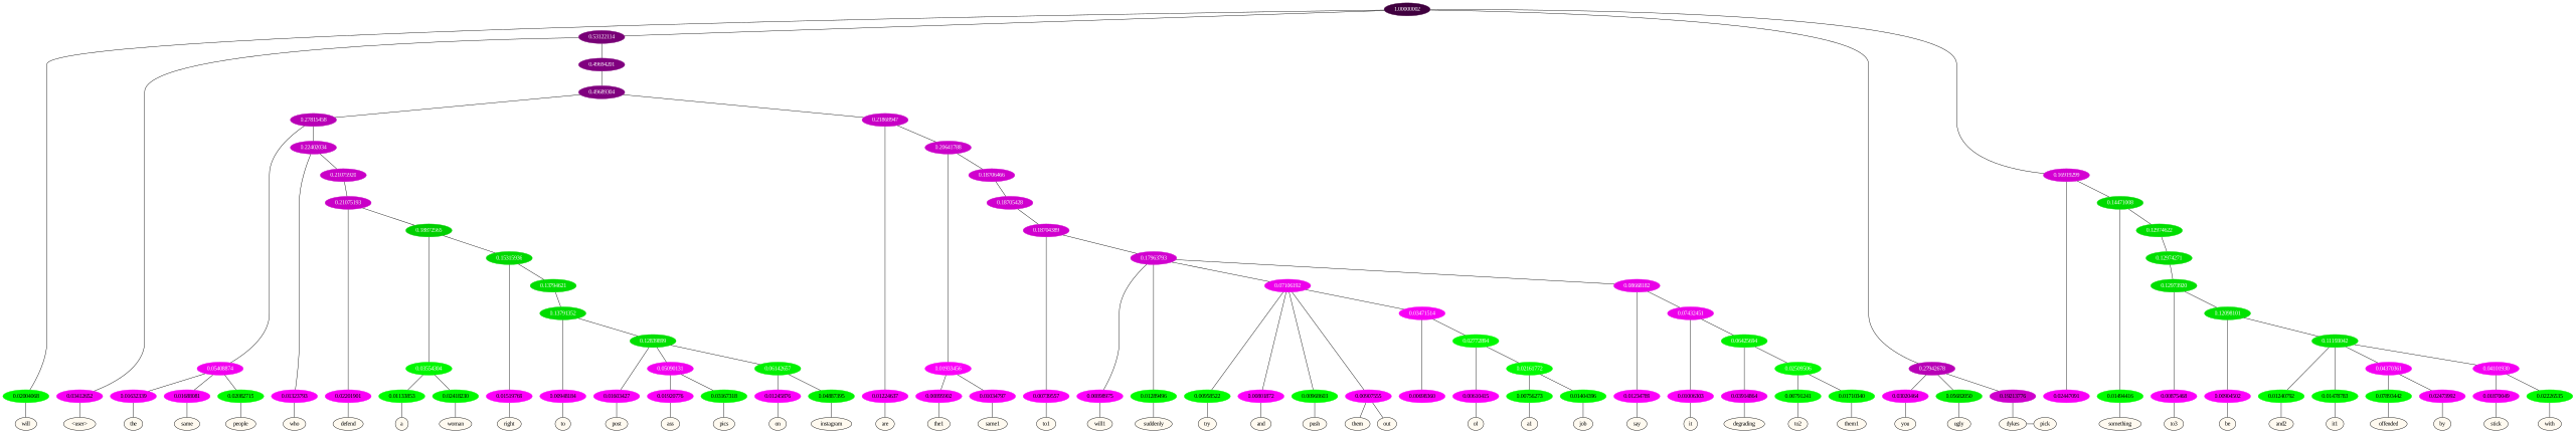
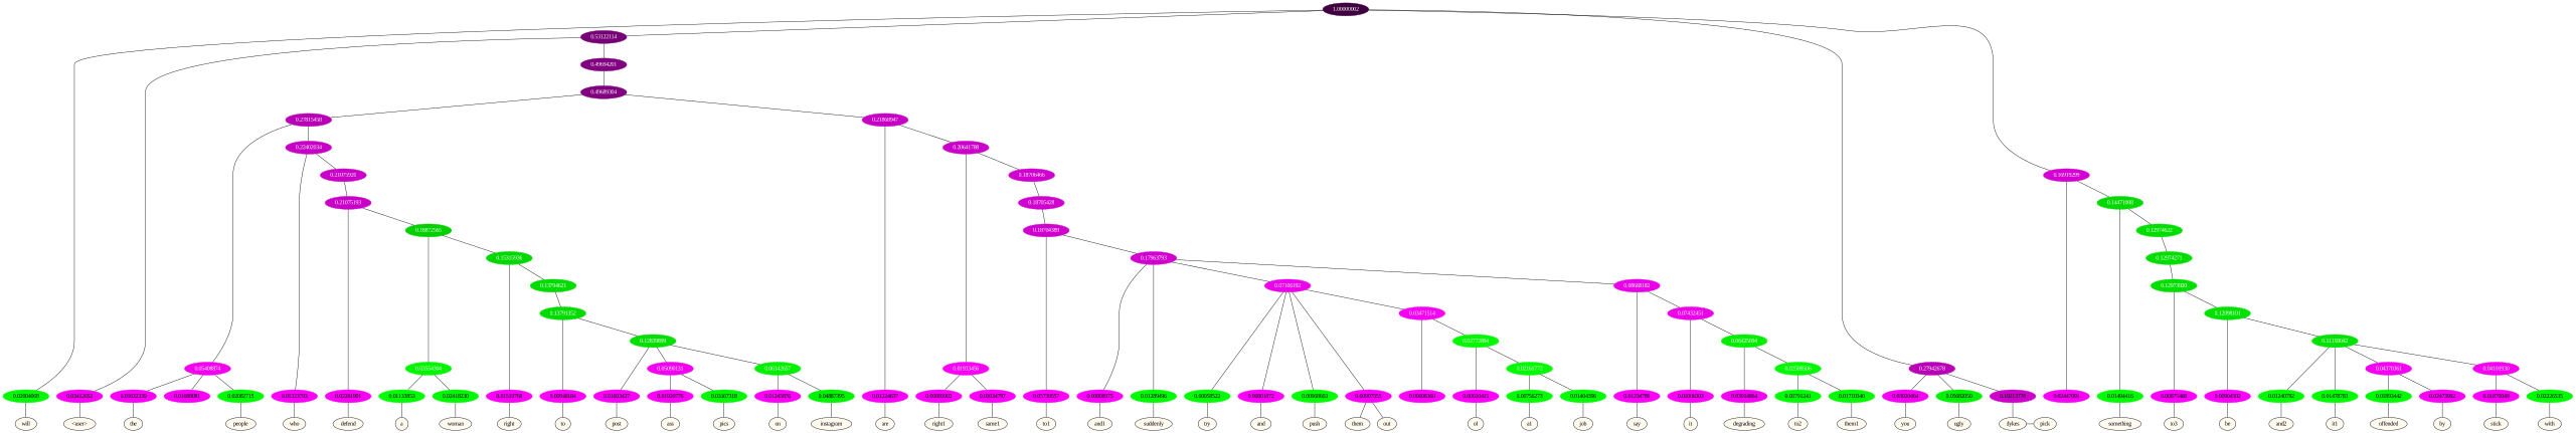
  graph {
    fontname="Liberation Serif"
    node [color=black fontname="Liberation Serif" format=png nodesep=0.001 ordering=out overlap_scaling=0.01 ranksep=0.001 style=filled]
    edge [fontname="Liberation Serif"]
    n1 [fillcolor=floralwhite height=0.15 label="\<user\>" style="filled,solid" width=0.15]
    n2 [fillcolor=floralwhite height=0.15 label=the style="filled,solid" width=0.15]
-   n3 [fillcolor=floralwhite height=0.15 label=same style="filled,solid" width=0.15]
    n4 [fillcolor=floralwhite height=0.15 label=people style="filled,solid" width=0.15]
    n5 [fillcolor=floralwhite height=0.15 label=who style="filled,solid" width=0.15]
    n6 [fillcolor=floralwhite height=0.15 label=defend style="filled,solid" width=0.15]
    n7 [fillcolor=floralwhite height=0.15 label=a style="filled,solid" width=0.15]
    n8 [fillcolor=floralwhite height=0.15 label=woman style="filled,solid" width=0.15]
    n9 [fillcolor=floralwhite height=0.15 label=right style="filled,solid" width=0.15]
    n10 [fillcolor=floralwhite height=0.15 label=to style="filled,solid" width=0.15]
    n11 [fillcolor=floralwhite height=0.15 label=post style="filled,solid" width=0.15]
    n12 [fillcolor=floralwhite height=0.15 label=ass style="filled,solid" width=0.15]
    n13 [fillcolor=floralwhite height=0.15 label=pics style="filled,solid" width=0.15]
    n14 [fillcolor=floralwhite height=0.15 label=on style="filled,solid" width=0.15]
    n15 [fillcolor=floralwhite height=0.15 label=instagram style="filled,solid" width=0.15]
    n16 [fillcolor=floralwhite height=0.15 label=are style="filled,solid" width=0.15]
-   n17 [fillcolor=floralwhite height=0.15 label=the1 style="filled,solid" width=0.15]
+   n17 [fillcolor=floralwhite height=0.15 label=right1 style="filled,solid" width=0.15]
    n18 [fillcolor=floralwhite height=0.15 label=same1 style="filled,solid" width=0.15]
    n19 [fillcolor=floralwhite height=0.15 label=to1 style="filled,solid" width=0.15]
    n20 [fillcolor=floralwhite height=0.15 label=try style="filled,solid" width=0.15]
    n21 [fillcolor=floralwhite height=0.15 label=and style="filled,solid" width=0.15]
    n22 [fillcolor=floralwhite height=0.15 label=push style="filled,solid" width=0.15]
    n23 [fillcolor=floralwhite height=0.15 label=them style="filled,solid" width=0.15]
    n24 [fillcolor=floralwhite height=0.15 label=out style="filled,solid" width=0.15]
    n25 [fillcolor=floralwhite height=0.15 label=of style="filled,solid" width=0.15]
    n26 [fillcolor=floralwhite height=0.15 label=a1 style="filled,solid" width=0.15]
    n27 [fillcolor=floralwhite height=0.15 label=job style="filled,solid" width=0.15]
-   n28 [fillcolor=floralwhite height=0.15 label=will1 style="filled,solid" width=0.15]
+   n28 [fillcolor=floralwhite height=0.15 label=and1 style="filled,solid" width=0.15]
    n29 [fillcolor=floralwhite height=0.15 label=suddenly style="filled,solid" width=0.15]
    n30 [fillcolor=floralwhite height=0.15 label=say style="filled,solid" width=0.15]
    n31 [fillcolor=floralwhite height=0.15 label=it style="filled,solid" width=0.15]
    n32 [fillcolor=floralwhite height=0.15 label=degrading style="filled,solid" width=0.15]
    n33 [fillcolor=floralwhite height=0.15 label=to2 style="filled,solid" width=0.15]
    n34 [fillcolor=floralwhite height=0.15 label=them1 style="filled,solid" width=0.15]
    n35 [fillcolor=floralwhite height=0.15 label=will style="filled,solid" width=0.15]
    n36 [fillcolor=floralwhite height=0.15 label=you style="filled,solid" width=0.15]
    n37 [fillcolor=floralwhite height=0.15 label=ugly style="filled,solid" width=0.15]
    n38 [fillcolor=floralwhite height=0.15 label=dykes style="filled,solid" width=0.15]
    n39 [fillcolor=floralwhite height=0.15 label=pick style="filled,solid" width=0.15]
    n40 [fillcolor=floralwhite height=0.15 label=something style="filled,solid" width=0.15]
    n41 [fillcolor=floralwhite height=0.15 label=to3 style="filled,solid" width=0.15]
    n42 [fillcolor=floralwhite height=0.15 label=be style="filled,solid" width=0.15]
    n43 [fillcolor=floralwhite height=0.15 label=offended style="filled,solid" width=0.15]
    n44 [fillcolor=floralwhite height=0.15 label=by style="filled,solid" width=0.15]
    n45 [fillcolor=floralwhite height=0.15 label=and2 style="filled,solid" width=0.15]
    n46 [fillcolor=floralwhite height=0.15 label=stick style="filled,solid" width=0.15]
    n47 [fillcolor=floralwhite height=0.15 label=with style="filled,solid" width=0.15]
    n48 [fillcolor=floralwhite height=0.15 label=it1 style="filled,solid" width=0.15]
    n49 [color="0.835 1.000 0.966" fontcolor=black height=0.15 label=0.03412652 width=0.15]
    n50 [color="0.835 1.000 0.984" fontcolor=black height=0.15 label=0.01632339 width=0.15]
    n51 [color="0.835 1.000 0.983" fontcolor=black height=0.15 label=0.01688081 width=0.15]
    n52 [color="0.334 1.000 0.979" fontcolor=black height=0.15 label=0.02082715 width=0.15]
    n53 [color="0.835 1.000 0.987" fontcolor=black height=0.15 label=0.01323793 width=0.15]
    n54 [color="0.835 1.000 0.978" fontcolor=black height=0.15 label=0.02201901 width=0.15]
    n55 [color="0.334 1.000 0.989" fontcolor=black height=0.15 label=0.01133853 width=0.15]
    n56 [color="0.334 1.000 0.976" fontcolor=black height=0.15 label=0.02418230 width=0.15]
    n57 [color="0.835 1.000 0.985" fontcolor=black height=0.15 label=0.01519769 width=0.15]
    n58 [color="0.835 1.000 0.991" fontcolor=black height=0.15 label=0.00948184 width=0.15]
    n59 [color="0.835 1.000 0.984" fontcolor=black height=0.15 label=0.01603427 width=0.15]
    n60 [color="0.835 1.000 0.981" fontcolor=black height=0.15 label=0.01920776 width=0.15]
    n61 [color="0.334 1.000 0.968" fontcolor=black height=0.15 label=0.03167318 width=0.15]
    n62 [color="0.835 1.000 0.988" fontcolor=black height=0.15 label=0.01245876 width=0.15]
    n63 [color="0.334 1.000 0.951" fontcolor=black height=0.15 label=0.04887395 width=0.15]
    n64 [color="0.835 1.000 0.988" fontcolor=black height=0.15 label=0.01224637 width=0.15]
    n65 [color="0.835 1.000 0.991" fontcolor=black height=0.15 label=0.00895902 width=0.15]
    n66 [color="0.835 1.000 0.990" fontcolor=black height=0.15 label=0.01034797 width=0.15]
-   n67 [color="0.835 1.000 0.993" fontcolor=black height=0.15 label=0.00739557 width=0.15]
+   n67 [color="0.835 1.000 0.993" fontcolor=black height=0.15 label=0.05739557 width=0.15]
    n68 [color="0.334 1.000 0.990" fontcolor=black height=0.15 label=0.00958522 width=0.15]
    n69 [color="0.835 1.000 0.992" fontcolor=black height=0.15 label=0.00801872 width=0.15]
    n70 [color="0.334 1.000 0.990" fontcolor=black height=0.15 label=0.00968603 width=0.15]
    n71 [color="0.835 1.000 0.991" fontcolor=black height=0.15 label=0.00907555 width=0.15]
    n72 [color="0.835 1.000 0.993" fontcolor=black height=0.15 label=0.00698360 width=0.15]
    n73 [color="0.835 1.000 0.994" fontcolor=black height=0.15 label=0.00610415 width=0.15]
    n74 [color="0.334 1.000 0.992" fontcolor=black height=0.15 label=0.00756273 width=0.15]
    n75 [color="0.334 1.000 0.986" fontcolor=black height=0.15 label=0.01404396 width=0.15]
    n76 [color="0.835 1.000 0.991" fontcolor=black height=0.15 label=0.00898975 width=0.15]
    n77 [color="0.334 1.000 0.987" fontcolor=black height=0.15 label=0.01289496 width=0.15]
    n78 [color="0.835 1.000 0.988" fontcolor=black height=0.15 label=0.01234789 width=0.15]
    n79 [color="0.835 1.000 0.990" fontcolor=black height=0.15 label=0.01006303 width=0.15]
    n80 [color="0.835 1.000 0.961" fontcolor=black height=0.15 label=0.03914864 width=0.15]
    n81 [color="0.334 1.000 0.992" fontcolor=black height=0.15 label=0.00791241 width=0.15]
    n82 [color="0.334 1.000 0.983" fontcolor=black height=0.15 label=0.01710340 width=0.15]
    n83 [color="0.334 1.000 0.980" fontcolor=black height=0.15 label=0.02004068 width=0.15]
    n84 [color="0.835 1.000 0.970" fontcolor=black height=0.15 label=0.03020464 width=0.15]
    n85 [color="0.334 1.000 0.943" fontcolor=black height=0.15 label=0.05682050 width=0.15]
    n86 [color="0.835 1.000 0.808" fontcolor=black height=0.15 label=0.19213776 width=0.15]
    n87 [color="0.835 1.000 0.976" fontcolor=black height=0.15 label=0.02447091 width=0.15]
    n88 [color="0.334 1.000 0.985" fontcolor=black height=0.15 label=0.01494416 width=0.15]
    n89 [color="0.835 1.000 0.991" fontcolor=black height=0.15 label=0.00875468 width=0.15]
    n90 [color="0.835 1.000 0.991" fontcolor=black height=0.15 label=0.00904502 width=0.15]
-   n91 [color="0.334 1.000 0.981" fontcolor=black height=0.15 label=0.07893442 width=0.15]
+   n91 [color="0.334 1.000 0.981" fontcolor=black height=0.15 label=0.01893442 width=0.15]
    n92 [color="0.835 1.000 0.975" fontcolor=black height=0.15 label=0.02473992 width=0.15]
    n93 [color="0.334 1.000 0.988" fontcolor=black height=0.15 label=0.01240792 width=0.15]
    n94 [color="0.835 1.000 0.981" fontcolor=black height=0.15 label=0.01870049 width=0.15]
    n95 [color="0.334 1.000 0.978" fontcolor=black height=0.15 label=0.02226535 width=0.15]
    n96 [color="0.334 1.000 0.985" fontcolor=black height=0.15 label=0.01478783 width=0.15]
    n97 [color="0.835 1.000 0.250" fontcolor=grey99 height=0.15 label=1.00000002 width=0.15]
    n98 [color="0.835 1.000 0.469" fontcolor=grey99 height=0.15 label=0.53122114 width=0.15]
    n99 [color="0.835 1.000 0.721" fontcolor=grey99 height=0.15 label=0.27942678 width=0.15]
    n100 [color="0.835 1.000 0.831" fontcolor=grey99 height=0.15 label=0.16919299 width=0.15]
    n101 [color="0.835 1.000 0.503" fontcolor=grey99 height=0.15 label=0.49694201 width=0.15]
    n102 [color="0.334 1.000 0.855" fontcolor=grey99 height=0.15 label=0.14471008 width=0.15]
    n103 [color="0.835 1.000 0.503" fontcolor=grey99 height=0.15 label=0.49689304 width=0.15]
    n104 [color="0.334 1.000 0.870" fontcolor=grey99 height=0.15 label=0.12974622 width=0.15]
    n105 [color="0.835 1.000 0.722" fontcolor=grey99 height=0.15 label=0.27815458 width=0.15]
    n106 [color="0.835 1.000 0.781" fontcolor=grey99 height=0.15 label=0.21868947 width=0.15]
    n107 [color="0.334 1.000 0.870" fontcolor=grey99 height=0.15 label=0.12974271 width=0.15]
    n108 [color="0.835 1.000 0.946" fontcolor=grey99 height=0.15 label=0.05408874 width=0.15]
    n109 [color="0.835 1.000 0.776" fontcolor=grey99 height=0.15 label=0.22402034 width=0.15]
    n110 [color="0.835 1.000 0.794" fontcolor=grey99 height=0.15 label=0.20641788 width=0.15]
    n111 [color="0.334 1.000 0.870" fontcolor=grey99 height=0.15 label=0.12973920 width=0.15]
    n112 [color="0.835 1.000 0.789" fontcolor=grey99 height=0.15 label=0.21075920 width=0.15]
    n113 [color="0.835 1.000 0.981" fontcolor=grey99 height=0.15 label=0.01933456 width=0.15]
    n114 [color="0.835 1.000 0.813" fontcolor=grey99 height=0.15 label=0.18706466 width=0.15]
    n115 [color="0.334 1.000 0.879" fontcolor=grey99 height=0.15 label=0.12098101 width=0.15]
    n116 [color="0.835 1.000 0.789" fontcolor=grey99 height=0.15 label=0.21075193 width=0.15]
    n117 [color="0.835 1.000 0.813" fontcolor=grey99 height=0.15 label=0.18705428 width=0.15]
    n118 [color="0.334 1.000 0.888" fontcolor=grey99 height=0.15 label=0.11193042 width=0.15]
    n119 [color="0.334 1.000 0.811" fontcolor=grey99 height=0.15 label=0.18872565 width=0.15]
    n120 [color="0.835 1.000 0.813" fontcolor=grey99 height=0.15 label=0.18704389 width=0.15]
    n121 [color="0.835 1.000 0.956" fontcolor=grey99 height=0.15 label=0.04370361 width=0.15]
    n122 [color="0.835 1.000 0.959" fontcolor=grey99 height=0.15 label=0.04101930 width=0.15]
    n123 [color="0.334 1.000 0.964" fontcolor=grey99 height=0.15 label=0.03554304 width=0.15]
    n124 [color="0.334 1.000 0.847" fontcolor=grey99 height=0.15 label=0.15315936 width=0.15]
    n125 [color="0.835 1.000 0.820" fontcolor=grey99 height=0.15 label=0.17963793 width=0.15]
    n126 [color="0.334 1.000 0.862" fontcolor=grey99 height=0.15 label=0.13794621 width=0.15]
    n127 [color="0.835 1.000 0.929" fontcolor=grey99 height=0.15 label=0.07106192 width=0.15]
    n128 [color="0.835 1.000 0.913" fontcolor=grey99 height=0.15 label=0.08668182 width=0.15]
    n129 [color="0.334 1.000 0.862" fontcolor=grey99 height=0.15 label=0.13791352 width=0.15]
    n130 [color="0.835 1.000 0.965" fontcolor=grey99 height=0.15 label=0.03471514 width=0.15]
    n131 [color="0.835 1.000 0.926" fontcolor=grey99 height=0.15 label=0.07432451 width=0.15]
    n132 [color="0.334 1.000 0.872" fontcolor=grey99 height=0.15 label=0.12839899 width=0.15]
    n133 [color="0.334 1.000 0.972" fontcolor=grey99 height=0.15 label=0.02772894 width=0.15]
    n134 [color="0.334 1.000 0.936" fontcolor=grey99 height=0.15 label=0.06425694 width=0.15]
    n135 [color="0.835 1.000 0.949" fontcolor=grey99 height=0.15 label=0.05090131 width=0.15]
    n136 [color="0.334 1.000 0.939" fontcolor=grey99 height=0.15 label=0.06142657 width=0.15]
    n137 [color="0.334 1.000 0.978" fontcolor=grey99 height=0.15 label=0.02161772 width=0.15]
    n138 [color="0.334 1.000 0.975" fontcolor=grey99 height=0.15 label=0.02509506 width=0.15]
    subgraph sub_1 {
      rank=same
      n1
      n2
-     n3
      n4
      n5
      n6
      n7
      n8
      n9
      n10
      n11
      n12
      n13
      n14
      n15
      n16
      n17
      n18
      n19
      n20
      n21
      n22
      n23
      n24
      n25
      n26
      n27
      n28
      n29
      n30
      n31
      n32
      n33
      n34
      n35
      n36
      n37
      n38
      n39
      n40
      n41
      n42
      n43
      n44
      n45
      n46
      n47
      n48
    }
    subgraph sub_2 {
      rank=same
      n49
      n50
      n51
      n52
      n53
      n54
      n55
      n56
      n57
      n58
      n59
      n60
      n61
      n62
      n63
      n64
      n65
      n66
      n67
      n68
      n69
      n70
      n71
      n72
      n73
      n74
      n75
      n76
      n77
      n78
      n79
      n80
      n81
      n82
      n83
      n84
      n85
      n86
      n87
      n88
      n89
      n90
      n91
      n92
      n93
      n94
      n95
      n96
    }
    n38 -- n39
    n49 -- n1
    n50 -- n2
-   n51 -- n3
    n52 -- n4
    n53 -- n5
    n54 -- n6
    n55 -- n7
    n56 -- n8
    n57 -- n9
    n58 -- n10
    n59 -- n11
    n60 -- n12
    n61 -- n13
    n62 -- n14
    n63 -- n15
    n64 -- n16
    n65 -- n17
    n66 -- n18
    n67 -- n19
    n68 -- n20
    n69 -- n21
    n70 -- n22
    n71 -- n23
    n71 -- n24
    n73 -- n25
    n74 -- n26
    n75 -- n27
    n76 -- n28
    n77 -- n29
    n78 -- n30
    n79 -- n31
    n80 -- n32
    n81 -- n33
    n82 -- n34
    n83 -- n35
    n84 -- n36
    n85 -- n37
    n86 -- n38
    n88 -- n40
    n89 -- n41
    n90 -- n42
    n91 -- n43
    n92 -- n44
    n93 -- n45
    n94 -- n46
    n95 -- n47
    n96 -- n48
    n97 -- n83
    n97 -- n98
    n97 -- n99
    n97 -- n100
    n98 -- n49
    n98 -- n101
    n99 -- n84
    n99 -- n85
    n99 -- n86
    n100 -- n87
    n100 -- n102
    n101 -- n103
    n102 -- n88
    n102 -- n104
    n103 -- n105
    n103 -- n106
    n104 -- n107
    n105 -- n108
    n105 -- n109
    n106 -- n64
    n106 -- n110
    n107 -- n111
    n108 -- n50
    n108 -- n51
    n108 -- n52
    n109 -- n53
    n109 -- n112
    n110 -- n113
    n110 -- n114
    n111 -- n89
    n111 -- n115
    n112 -- n116
    n113 -- n65
    n113 -- n66
    n114 -- n117
    n115 -- n90
    n115 -- n118
    n116 -- n54
    n116 -- n119
    n117 -- n120
    n118 -- n93
    n118 -- n96
    n118 -- n121
    n118 -- n122
    n119 -- n123
    n119 -- n124
    n120 -- n67
    n120 -- n125
    n121 -- n91
    n121 -- n92
    n122 -- n94
    n122 -- n95
    n123 -- n55
    n123 -- n56
    n124 -- n57
    n124 -- n126
    n125 -- n76
    n125 -- n77
    n125 -- n127
    n125 -- n128
    n126 -- n129
    n127 -- n68
    n127 -- n69
    n127 -- n70
    n127 -- n71
    n127 -- n130
    n128 -- n78
    n128 -- n131
    n129 -- n58
    n129 -- n132
    n130 -- n72
    n130 -- n133
    n131 -- n79
    n131 -- n134
    n132 -- n59
    n132 -- n135
    n132 -- n136
    n133 -- n73
    n133 -- n137
    n134 -- n80
    n134 -- n138
    n135 -- n60
    n135 -- n61
    n136 -- n62
    n136 -- n63
    n137 -- n74
    n137 -- n75
    n138 -- n81
    n138 -- n82
  }
